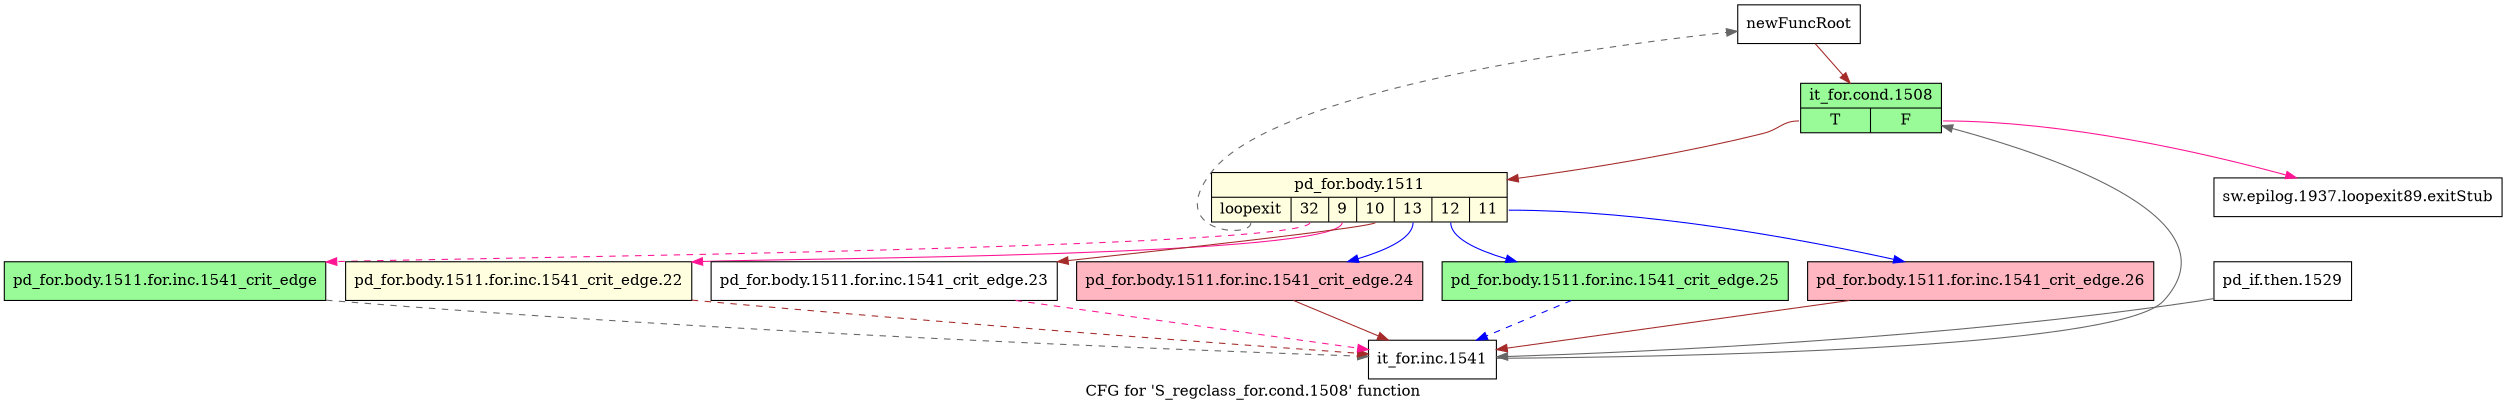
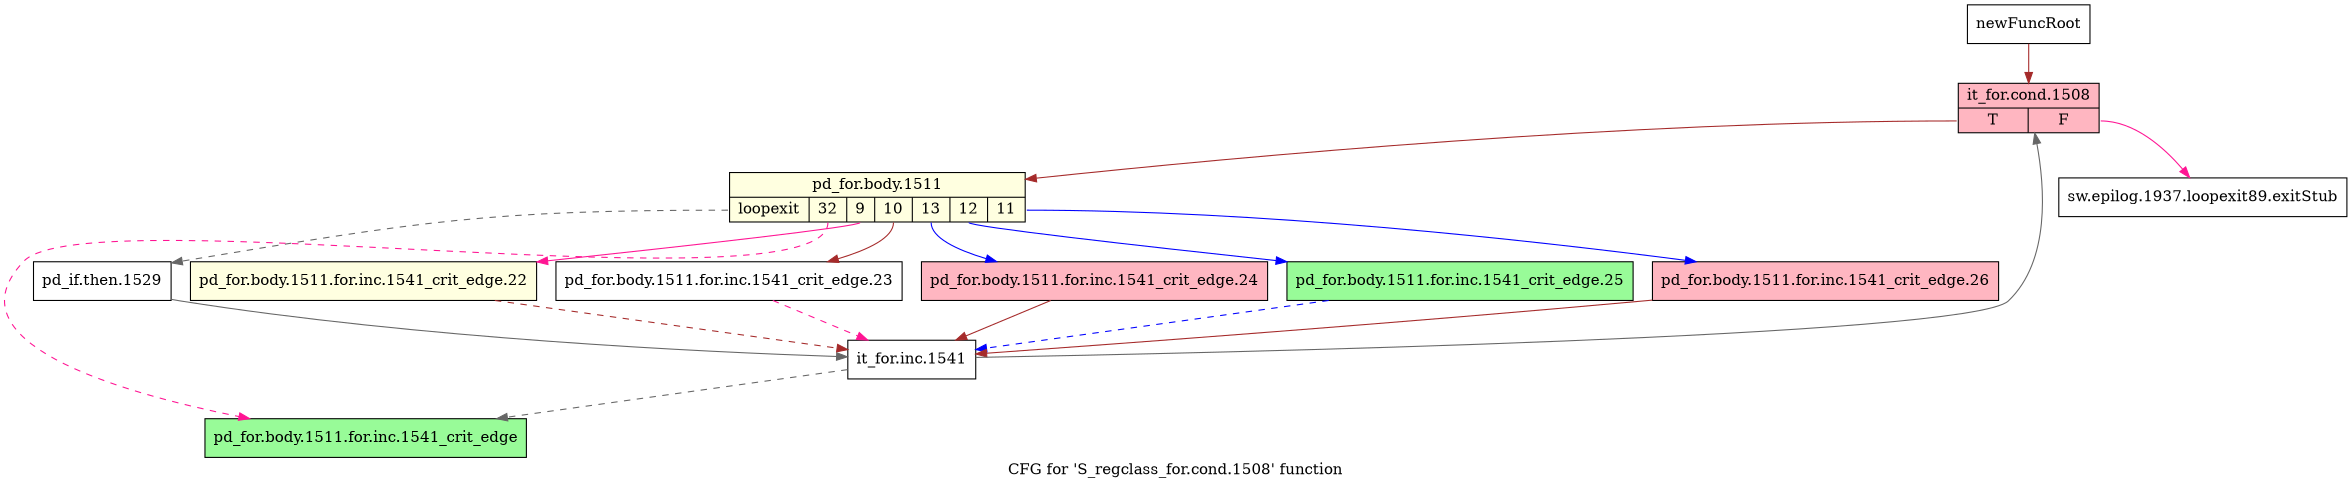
  digraph {
    label="CFG for 'S_regclass_for.cond.1508' function"
    node [fillcolor=white shape=record style=filled]
    edge [color=brown style=solid]
    n1 [label="{newFuncRoot}"]
-   n2 [fillcolor=palegreen label="{it_for.cond.1508|{<s0>T|<s1>F}}"]
+   n2 [fillcolor=lightpink label="{it_for.cond.1508|{<s0>T|<s1>F}}"]
    n3 [label="{sw.epilog.1937.loopexit89.exitStub}"]
    n4 [fillcolor=lightyellow label="{pd_for.body.1511|{<s0>loopexit|<s1>32|<s2>9|<s3>10|<s4>13|<s5>12|<s6>11}}"]
    n5 [label="{pd_if.then.1529}"]
    n6 [fillcolor=palegreen label="{pd_for.body.1511.for.inc.1541_crit_edge}"]
    n7 [fillcolor=lightyellow label="{pd_for.body.1511.for.inc.1541_crit_edge.22}"]
    n8 [label="{pd_for.body.1511.for.inc.1541_crit_edge.23}"]
    n9 [fillcolor=lightpink label="{pd_for.body.1511.for.inc.1541_crit_edge.24}"]
    n10 [fillcolor=palegreen label="{pd_for.body.1511.for.inc.1541_crit_edge.25}"]
    n11 [fillcolor=lightpink label="{pd_for.body.1511.for.inc.1541_crit_edge.26}"]
    n12 [label="{it_for.inc.1541}"]
    n1 -> n2
    n2 -> n3 [color=deeppink tailport=s1]
    n2 -> n4 [tailport=s0]
-   n4 -> n1 [color=gray40 style=dashed tailport=s0]
+   n4 -> n5 [color=gray40 style=dashed tailport=s0]
    n4 -> n6 [color=deeppink style=dashed tailport=s1]
    n4 -> n7 [color=deeppink tailport=s2]
    n4 -> n8 [tailport=s3]
    n4 -> n9 [color=blue tailport=s4]
    n4 -> n10 [color=blue tailport=s5]
    n4 -> n11 [color=blue tailport=s6]
    n5 -> n12 [color=gray40]
-   n6 -> n12 [color=gray40 style=dashed]
+   n12 -> n6 [color=gray40 style=dashed]
    n7 -> n12 [style=dashed]
    n8 -> n12 [color=deeppink style=dashed]
    n9 -> n12
    n10 -> n12 [color=blue style=dashed]
    n11 -> n12
    n12 -> n2 [color=gray40]
  }
